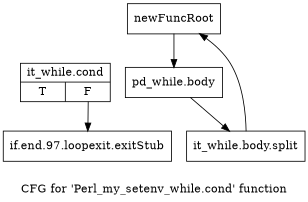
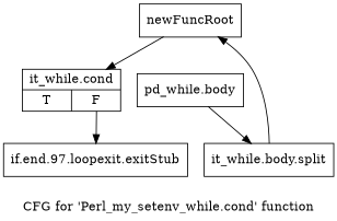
  digraph {
    label="CFG for 'Perl_my_setenv_while.cond' function"
    node [shape=record]
    n1 [label="{newFuncRoot}"]
    n2 [label="{it_while.cond|{<s0>T|<s1>F}}"]
    n3 [label="{if.end.97.loopexit.exitStub}"]
    n4 [label="{pd_while.body}"]
    n5 [label="{it_while.body.split}"]
-   n1 -> n4
+   n1 -> n2
    n2 -> n3 [tailport=s1]
    n4 -> n5
    n5 -> n1
  }
